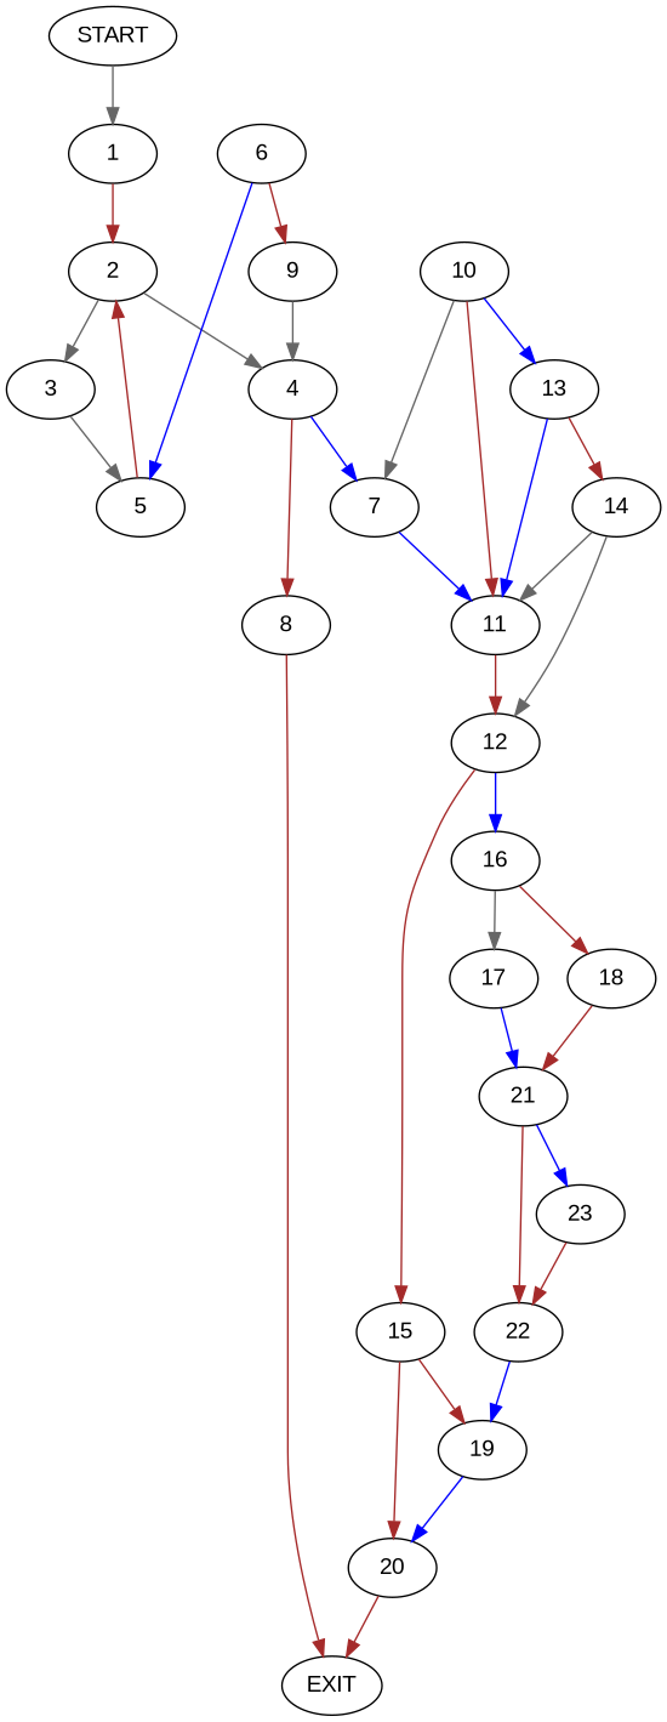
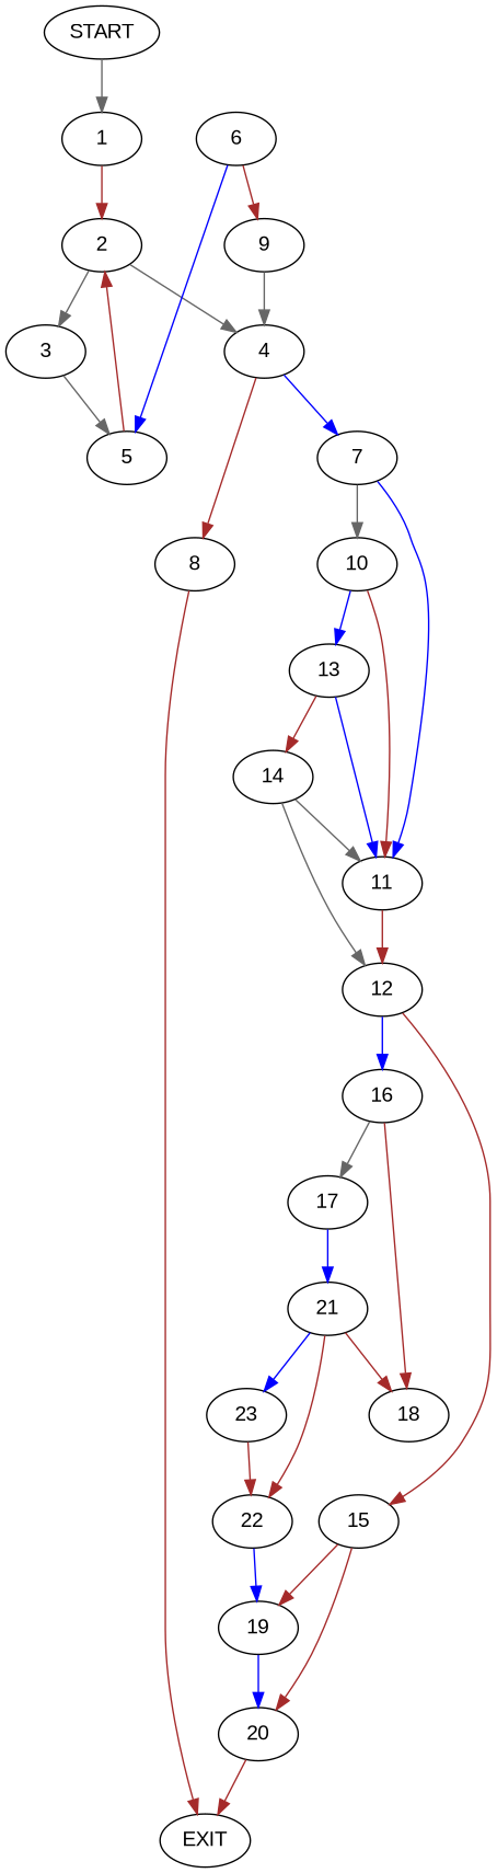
  digraph {
    fontname="Liberation Sans"
    node [fontname="Liberation Sans"]
    edge [color=brown fontname="Liberation Sans"]
    n1 [label=START]
    1
    2
    n4 [label=EXIT]
    3
    4
    5
    7
    8
    6
    9
    10
    11
    13
    12
    14
    15
    16
    19
    20
    17
    18
    21
    22
    23
    n1 -> 1 [color=gray40]
    1 -> 2
    2 -> 3 [color=gray40]
    2 -> 4 [color=gray40]
    3 -> 5 [color=gray40]
    4 -> 7 [color=blue]
    4 -> 8
    5 -> 2
-   10 -> 7 [color=gray40]
+   7 -> 10 [color=gray40]
    7 -> 11 [color=blue]
    8 -> n4
    6 -> 5 [color=blue]
    6 -> 9
    9 -> 4 [color=gray40]
    10 -> 11
    10 -> 13 [color=blue]
    11 -> 12
    13 -> 11 [color=blue]
    13 -> 14
    12 -> 15
    12 -> 16 [color=blue]
    14 -> 11 [color=gray40]
    14 -> 12 [color=gray40]
    15 -> 19
    15 -> 20
    16 -> 17 [color=gray40]
    16 -> 18
    19 -> 20 [color=blue]
    20 -> n4
    17 -> 21 [color=blue]
-   18 -> 21
+   21 -> 18
    21 -> 22
    21 -> 23 [color=blue]
    22 -> 19 [color=blue]
    23 -> 22
  }
